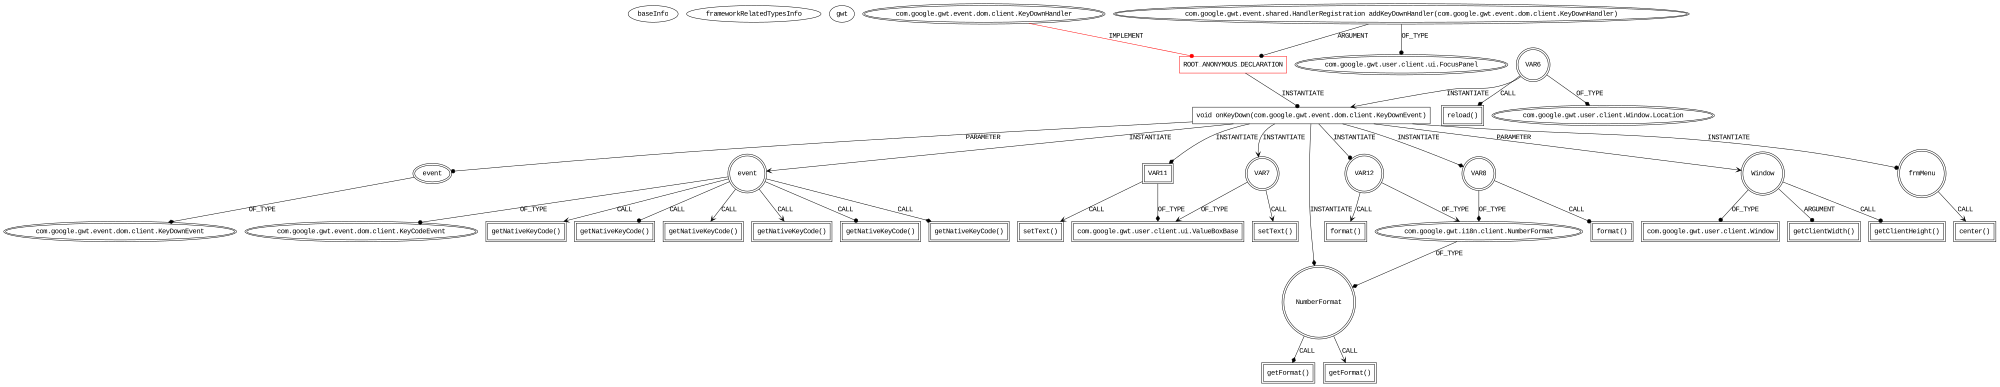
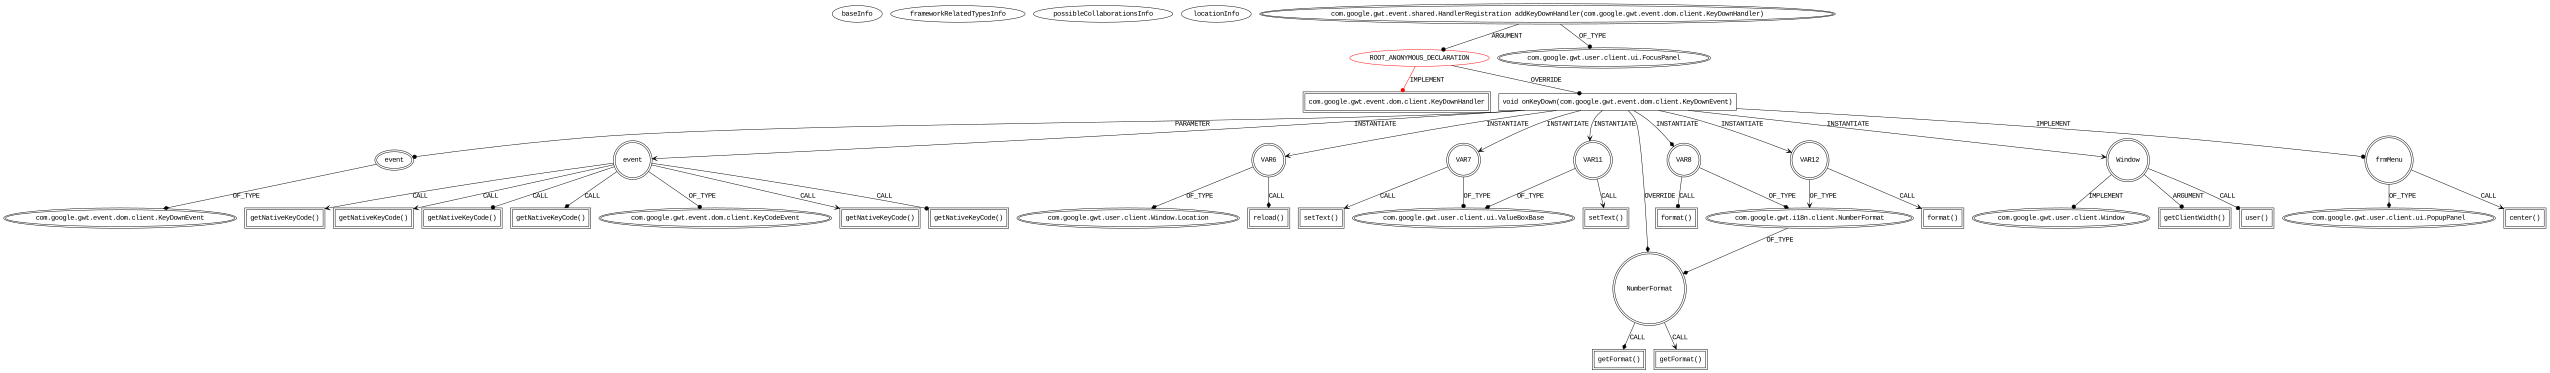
  digraph {
    fontname="Liberation Mono"
    node [fontname="Liberation Mono" isFrameworkType=true vertexType=INSIDE_CALL peripheries=2 shape=box]
    edge [arrowhead=dot fontname="Liberation Mono"]
    baseInfo [category=extension_graph graphId=3319 isAnonymous=true possibleRelation=false isFrameworkType="" vertexType="" peripheries="" shape=""]
    frameworkRelatedTypesInfo [0="com.google.gwt.event.dom.client.KeyDownHandler" isFrameworkType="" vertexType="" peripheries="" shape=""]
-   locationInfo [contextSignature="void ejecutar()" filePath="/jumanor-matamarcianos/matamarcianos-master/src/main/java/pck/client/TMotorJuego.java" graphId=3319 projectName="jumanor-matamarcianos" label=gwt isFrameworkType="" vertexType="" peripheries="" shape=""]
-   n5 [color=red isFrameworkType=false label=ROOT_ANONYMOUS_DECLARATION vertexType=ROOT_ANONYMOUS_DECLARATION peripheries=""]
-   n6 [label="com.google.gwt.event.dom.client.KeyDownHandler" vertexType=FRAMEWORK_INTERFACE_TYPE shape=""]
+   possibleCollaborationsInfo [isFrameworkType="" vertexType="" peripheries="" shape=""]
+   locationInfo [contextSignature="void ejecutar()" filePath="/jumanor-matamarcianos/matamarcianos-master/src/main/java/pck/client/TMotorJuego.java" graphId=3319 projectName="jumanor-matamarcianos" isFrameworkType="" vertexType="" peripheries="" shape=""]
+   n5 [color=red isFrameworkType=false label=ROOT_ANONYMOUS_DECLARATION vertexType=ROOT_ANONYMOUS_DECLARATION peripheries="" shape=""]
+   n6 [label="com.google.gwt.event.dom.client.KeyDownHandler" vertexType=FRAMEWORK_INTERFACE_TYPE]
    n7 [isFrameworkType=false label="void onKeyDown(com.google.gwt.event.dom.client.KeyDownEvent)" vertexType=OVERRIDING_METHOD_DECLARATION peripheries=""]
    n8 [label=event vertexType=PARAMETER_DECLARATION shape=""]
    n9 [label=event shape=circle vertexType=VARIABLE_EXPRESION]
    n10 [label=VAR6 shape=circle vertexType=VARIABLE_EXPRESION]
    n11 [label=VAR7 shape=circle vertexType=VARIABLE_EXPRESION]
    n12 [label=VAR8 shape=circle vertexType=VARIABLE_EXPRESION]
    n13 [label=NumberFormat shape=circle vertexType=VARIABLE_EXPRESION]
    n14 [label=Window shape=circle vertexType=VARIABLE_EXPRESION]
-   n15 [label=VAR11 vertexType=VARIABLE_EXPRESION]
+   n15 [label=VAR11 shape=circle vertexType=VARIABLE_EXPRESION]
    n16 [label=VAR12 shape=circle vertexType=VARIABLE_EXPRESION]
    n17 [label=frmMenu shape=circle vertexType=VARIABLE_EXPRESION]
    n18 [label="com.google.gwt.event.shared.HandlerRegistration addKeyDownHandler(com.google.gwt.event.dom.client.KeyDownHandler)" vertexType=OUTSIDE_CALL shape=""]
    n19 [label="com.google.gwt.user.client.ui.FocusPanel" vertexType=FRAMEWORK_CLASS_TYPE shape=""]
    n20 [label="com.google.gwt.event.dom.client.KeyDownEvent" vertexType=FRAMEWORK_CLASS_TYPE shape=""]
    n21 [label="com.google.gwt.event.dom.client.KeyCodeEvent" vertexType=FRAMEWORK_CLASS_TYPE shape=""]
    n22 [label="getNativeKeyCode()"]
    n23 [label="getNativeKeyCode()"]
    n24 [label="getNativeKeyCode()"]
    n25 [label="getNativeKeyCode()"]
    n26 [label="getNativeKeyCode()"]
    n27 [label="getNativeKeyCode()"]
    n28 [label="com.google.gwt.user.client.Window.Location" vertexType=FRAMEWORK_CLASS_TYPE shape=""]
    n29 [label="reload()"]
-   n30 [label="com.google.gwt.user.client.ui.ValueBoxBase" vertexType=FRAMEWORK_CLASS_TYPE]
+   n30 [label="com.google.gwt.user.client.ui.ValueBoxBase" vertexType=FRAMEWORK_CLASS_TYPE shape=""]
    n31 [label="setText()"]
    n32 [label="com.google.gwt.i18n.client.NumberFormat" vertexType=FRAMEWORK_CLASS_TYPE shape=""]
    n33 [label="format()"]
    n34 [label="getFormat()"]
    n35 [label="getFormat()"]
-   n36 [label="com.google.gwt.user.client.Window" vertexType=FRAMEWORK_CLASS_TYPE]
+   n36 [label="com.google.gwt.user.client.Window" vertexType=FRAMEWORK_CLASS_TYPE shape=""]
    n37 [label="getClientWidth()"]
-   n38 [label="getClientHeight()"]
+   n38 [label="user()"]
    n39 [label="setText()"]
    n40 [label="format()"]
+   n41 [label="com.google.gwt.user.client.ui.PopupPanel" vertexType=FRAMEWORK_CLASS_TYPE shape=""]
    n42 [label="center()"]
-   n6 -> n5 [color=red label=IMPLEMENT]
-   n5 -> n7 [label=INSTANTIATE]
+   n5 -> n6 [color=red label=IMPLEMENT]
+   n5 -> n7 [label=OVERRIDE]
    n7 -> n8 [label=PARAMETER]
    n7 -> n9 [arrowhead=vee label=INSTANTIATE]
-   n10 -> n7 [arrowhead=vee label=INSTANTIATE]
+   n7 -> n10 [arrowhead=vee label=INSTANTIATE]
    n7 -> n11 [arrowhead=vee label=INSTANTIATE]
    n7 -> n12 [arrowhead=diamond label=INSTANTIATE]
-   n7 -> n13 [arrowhead=diamond label=INSTANTIATE]
-   n7 -> n14 [arrowhead=vee label=PARAMETER]
-   n7 -> n15 [arrowhead=diamond label=INSTANTIATE]
-   n7 -> n16 [label=INSTANTIATE]
-   n7 -> n17 [label=INSTANTIATE]
+   n7 -> n13 [arrowhead=diamond label=OVERRIDE]
+   n7 -> n14 [arrowhead=vee label=INSTANTIATE]
+   n7 -> n15 [arrowhead=vee label=INSTANTIATE]
+   n7 -> n16 [arrowhead=vee label=INSTANTIATE]
+   n7 -> n17 [label=IMPLEMENT]
    n8 -> n20 [arrowhead=diamond label=OF_TYPE]
    n9 -> n21 [label=OF_TYPE]
    n9 -> n22 [arrowhead=vee label=CALL]
    n9 -> n23 [label=CALL]
    n9 -> n24 [arrowhead=vee label=CALL]
    n9 -> n25 [arrowhead=vee label=CALL]
    n9 -> n26 [label=CALL]
    n9 -> n27 [arrowhead=diamond label=CALL]
    n10 -> n28 [arrowhead=diamond label=OF_TYPE]
    n10 -> n29 [arrowhead=diamond label=CALL]
-   n11 -> n30 [arrowhead=vee label=OF_TYPE]
+   n11 -> n30 [label=OF_TYPE]
    n11 -> n31 [arrowhead=vee label=CALL]
    n12 -> n32 [arrowhead=diamond label=OF_TYPE]
    n12 -> n33 [label=CALL]
    n13 -> n34 [arrowhead=diamond label=CALL]
    n13 -> n35 [arrowhead=vee label=CALL]
-   n14 -> n36 [label=OF_TYPE]
+   n14 -> n36 [label=IMPLEMENT]
    n14 -> n37 [label=ARGUMENT]
    n14 -> n38 [label=CALL]
    n15 -> n30 [arrowhead=diamond label=OF_TYPE]
    n15 -> n39 [arrowhead=vee label=CALL]
    n16 -> n32 [arrowhead=vee label=OF_TYPE]
    n16 -> n40 [arrowhead=vee label=CALL]
+   n17 -> n41 [arrowhead=diamond label=OF_TYPE]
    n17 -> n42 [arrowhead=vee label=CALL]
    n18 -> n5 [label=ARGUMENT]
    n18 -> n19 [label=OF_TYPE]
    n32 -> n13 [arrowhead=diamond label=OF_TYPE]
  }
